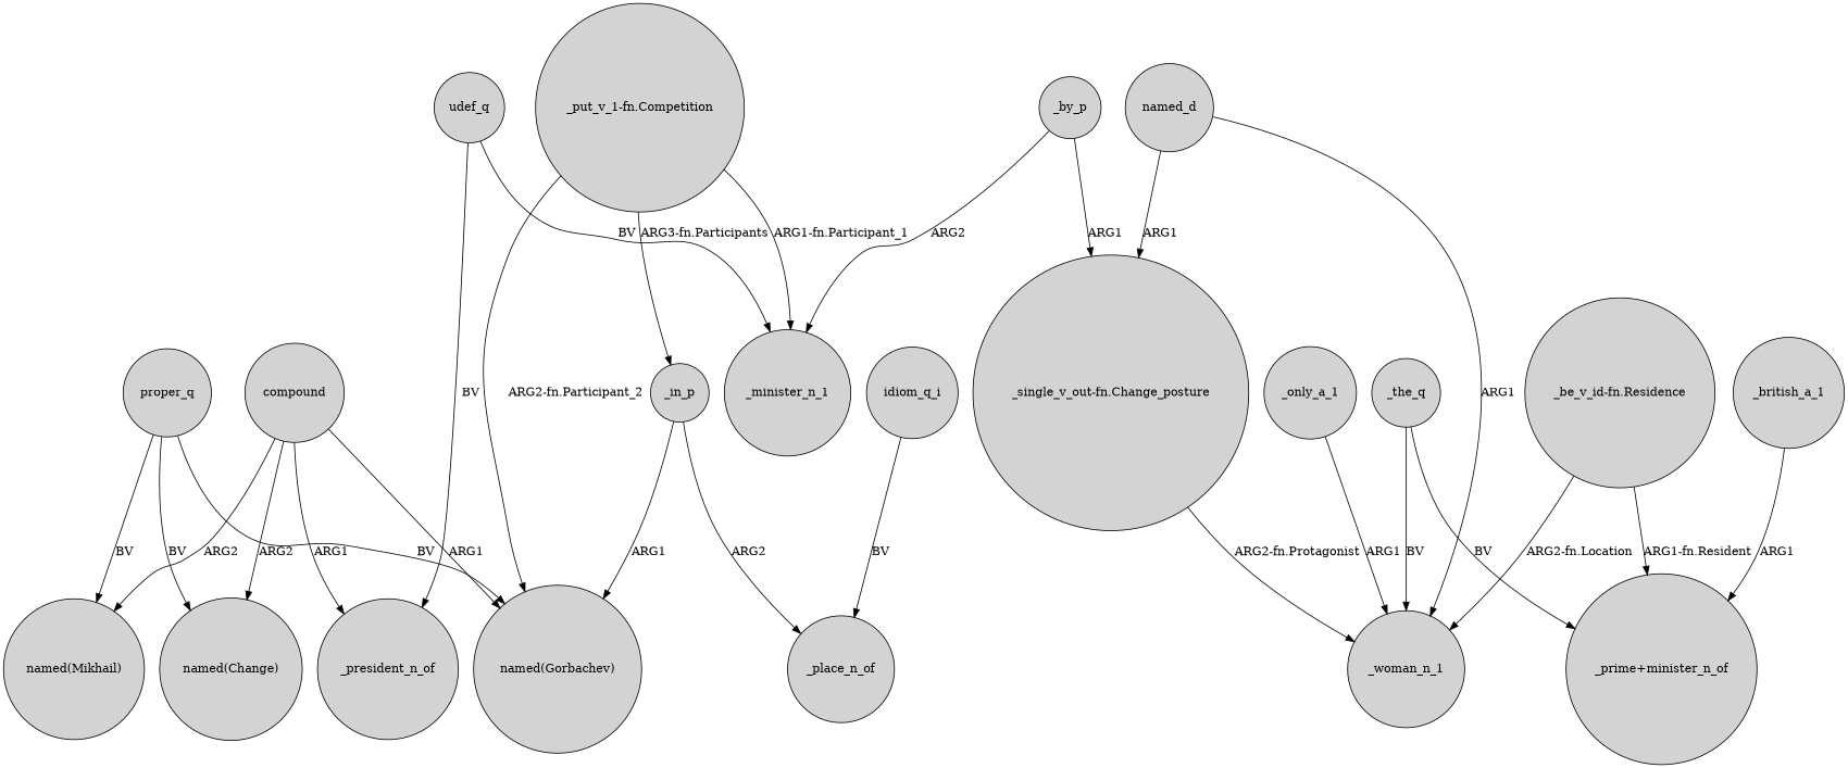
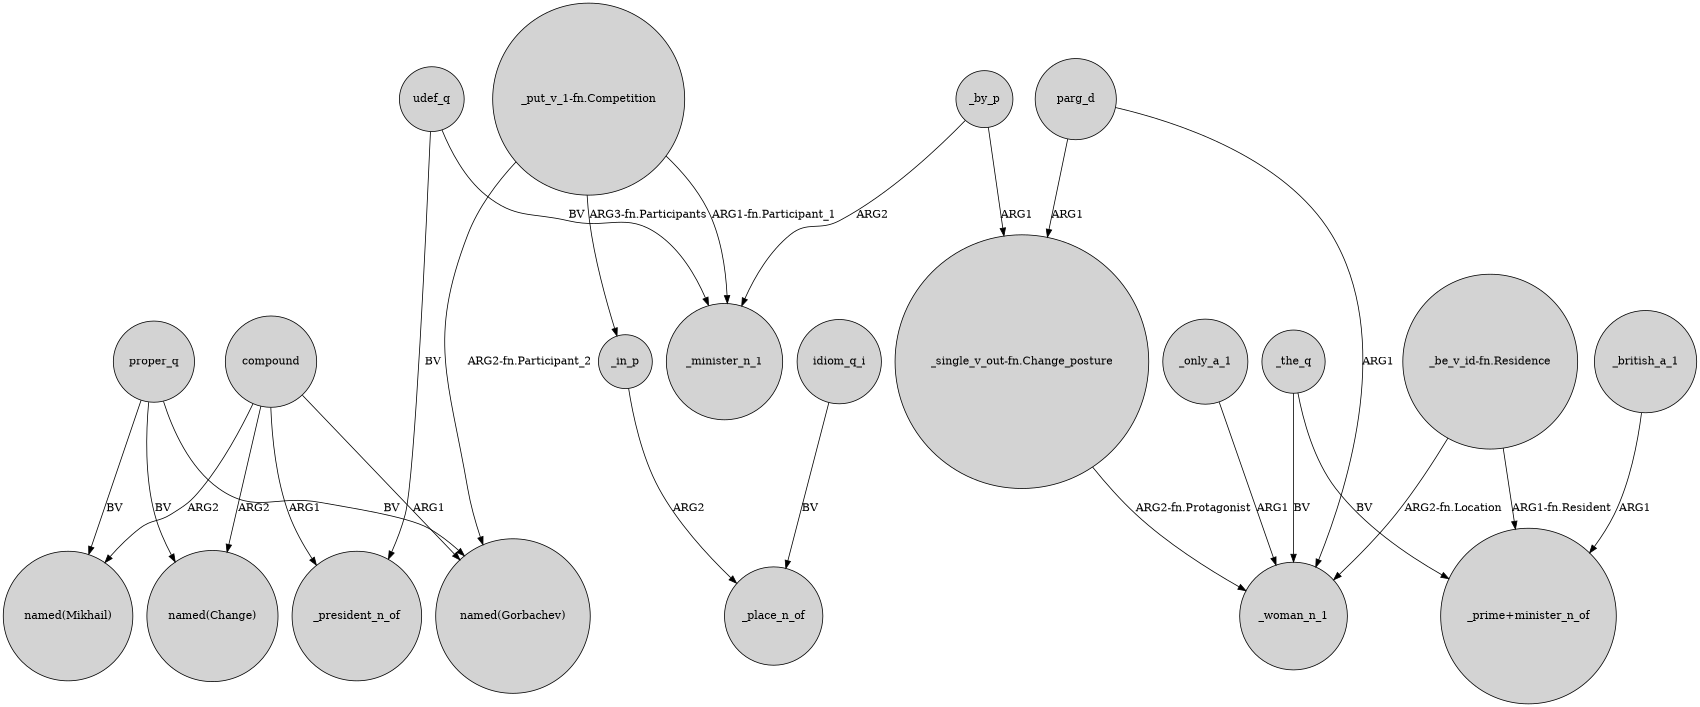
  digraph {
    node [shape=circle style=filled]
    compound
    "named(Mikhail)"
    "named(Gorbachev)"
    n4 [label="named(Change)"]
    _president_n_of
    _only_a_1
    _woman_n_1
    proper_q
    _british_a_1
    "_prime+minister_n_of"
    _by_p
    "_single_v_out-fn.Change_posture"
    n13 [label=_minister_n_1]
    _in_p
    _place_n_of
    "_be_v_id-fn.Residence"
    _the_q
    "_put_v_1-fn.Competition"
-   parg_d [label=named_d]
+   parg_d
    udef_q
    idiom_q_i
    compound -> "named(Mikhail)" [label=ARG2]
    compound -> "named(Gorbachev)" [label=ARG1]
    compound -> n4 [label=ARG2]
    compound -> _president_n_of [label=ARG1]
    _only_a_1 -> _woman_n_1 [label=ARG1]
    proper_q -> "named(Mikhail)" [label=BV]
    proper_q -> "named(Gorbachev)" [label=BV]
    proper_q -> n4 [label=BV]
    _british_a_1 -> "_prime+minister_n_of" [label=ARG1]
    _by_p -> "_single_v_out-fn.Change_posture" [label=ARG1]
    _by_p -> n13 [label=ARG2]
    "_single_v_out-fn.Change_posture" -> _woman_n_1 [label="ARG2-fn.Protagonist"]
-   _in_p -> "named(Gorbachev)" [label=ARG1]
    _in_p -> _place_n_of [label=ARG2]
    "_be_v_id-fn.Residence" -> _woman_n_1 [label="ARG2-fn.Location"]
    "_be_v_id-fn.Residence" -> "_prime+minister_n_of" [label="ARG1-fn.Resident"]
    _the_q -> _woman_n_1 [label=BV]
    _the_q -> "_prime+minister_n_of" [label=BV]
    "_put_v_1-fn.Competition" -> "named(Gorbachev)" [label="ARG2-fn.Participant_2"]
    "_put_v_1-fn.Competition" -> n13 [label="ARG1-fn.Participant_1"]
    "_put_v_1-fn.Competition" -> _in_p [label="ARG3-fn.Participants"]
    parg_d -> _woman_n_1 [label=ARG1]
    parg_d -> "_single_v_out-fn.Change_posture" [label=ARG1]
    udef_q -> _president_n_of [label=BV]
    udef_q -> n13 [label=BV]
    idiom_q_i -> _place_n_of [label=BV]
  }
